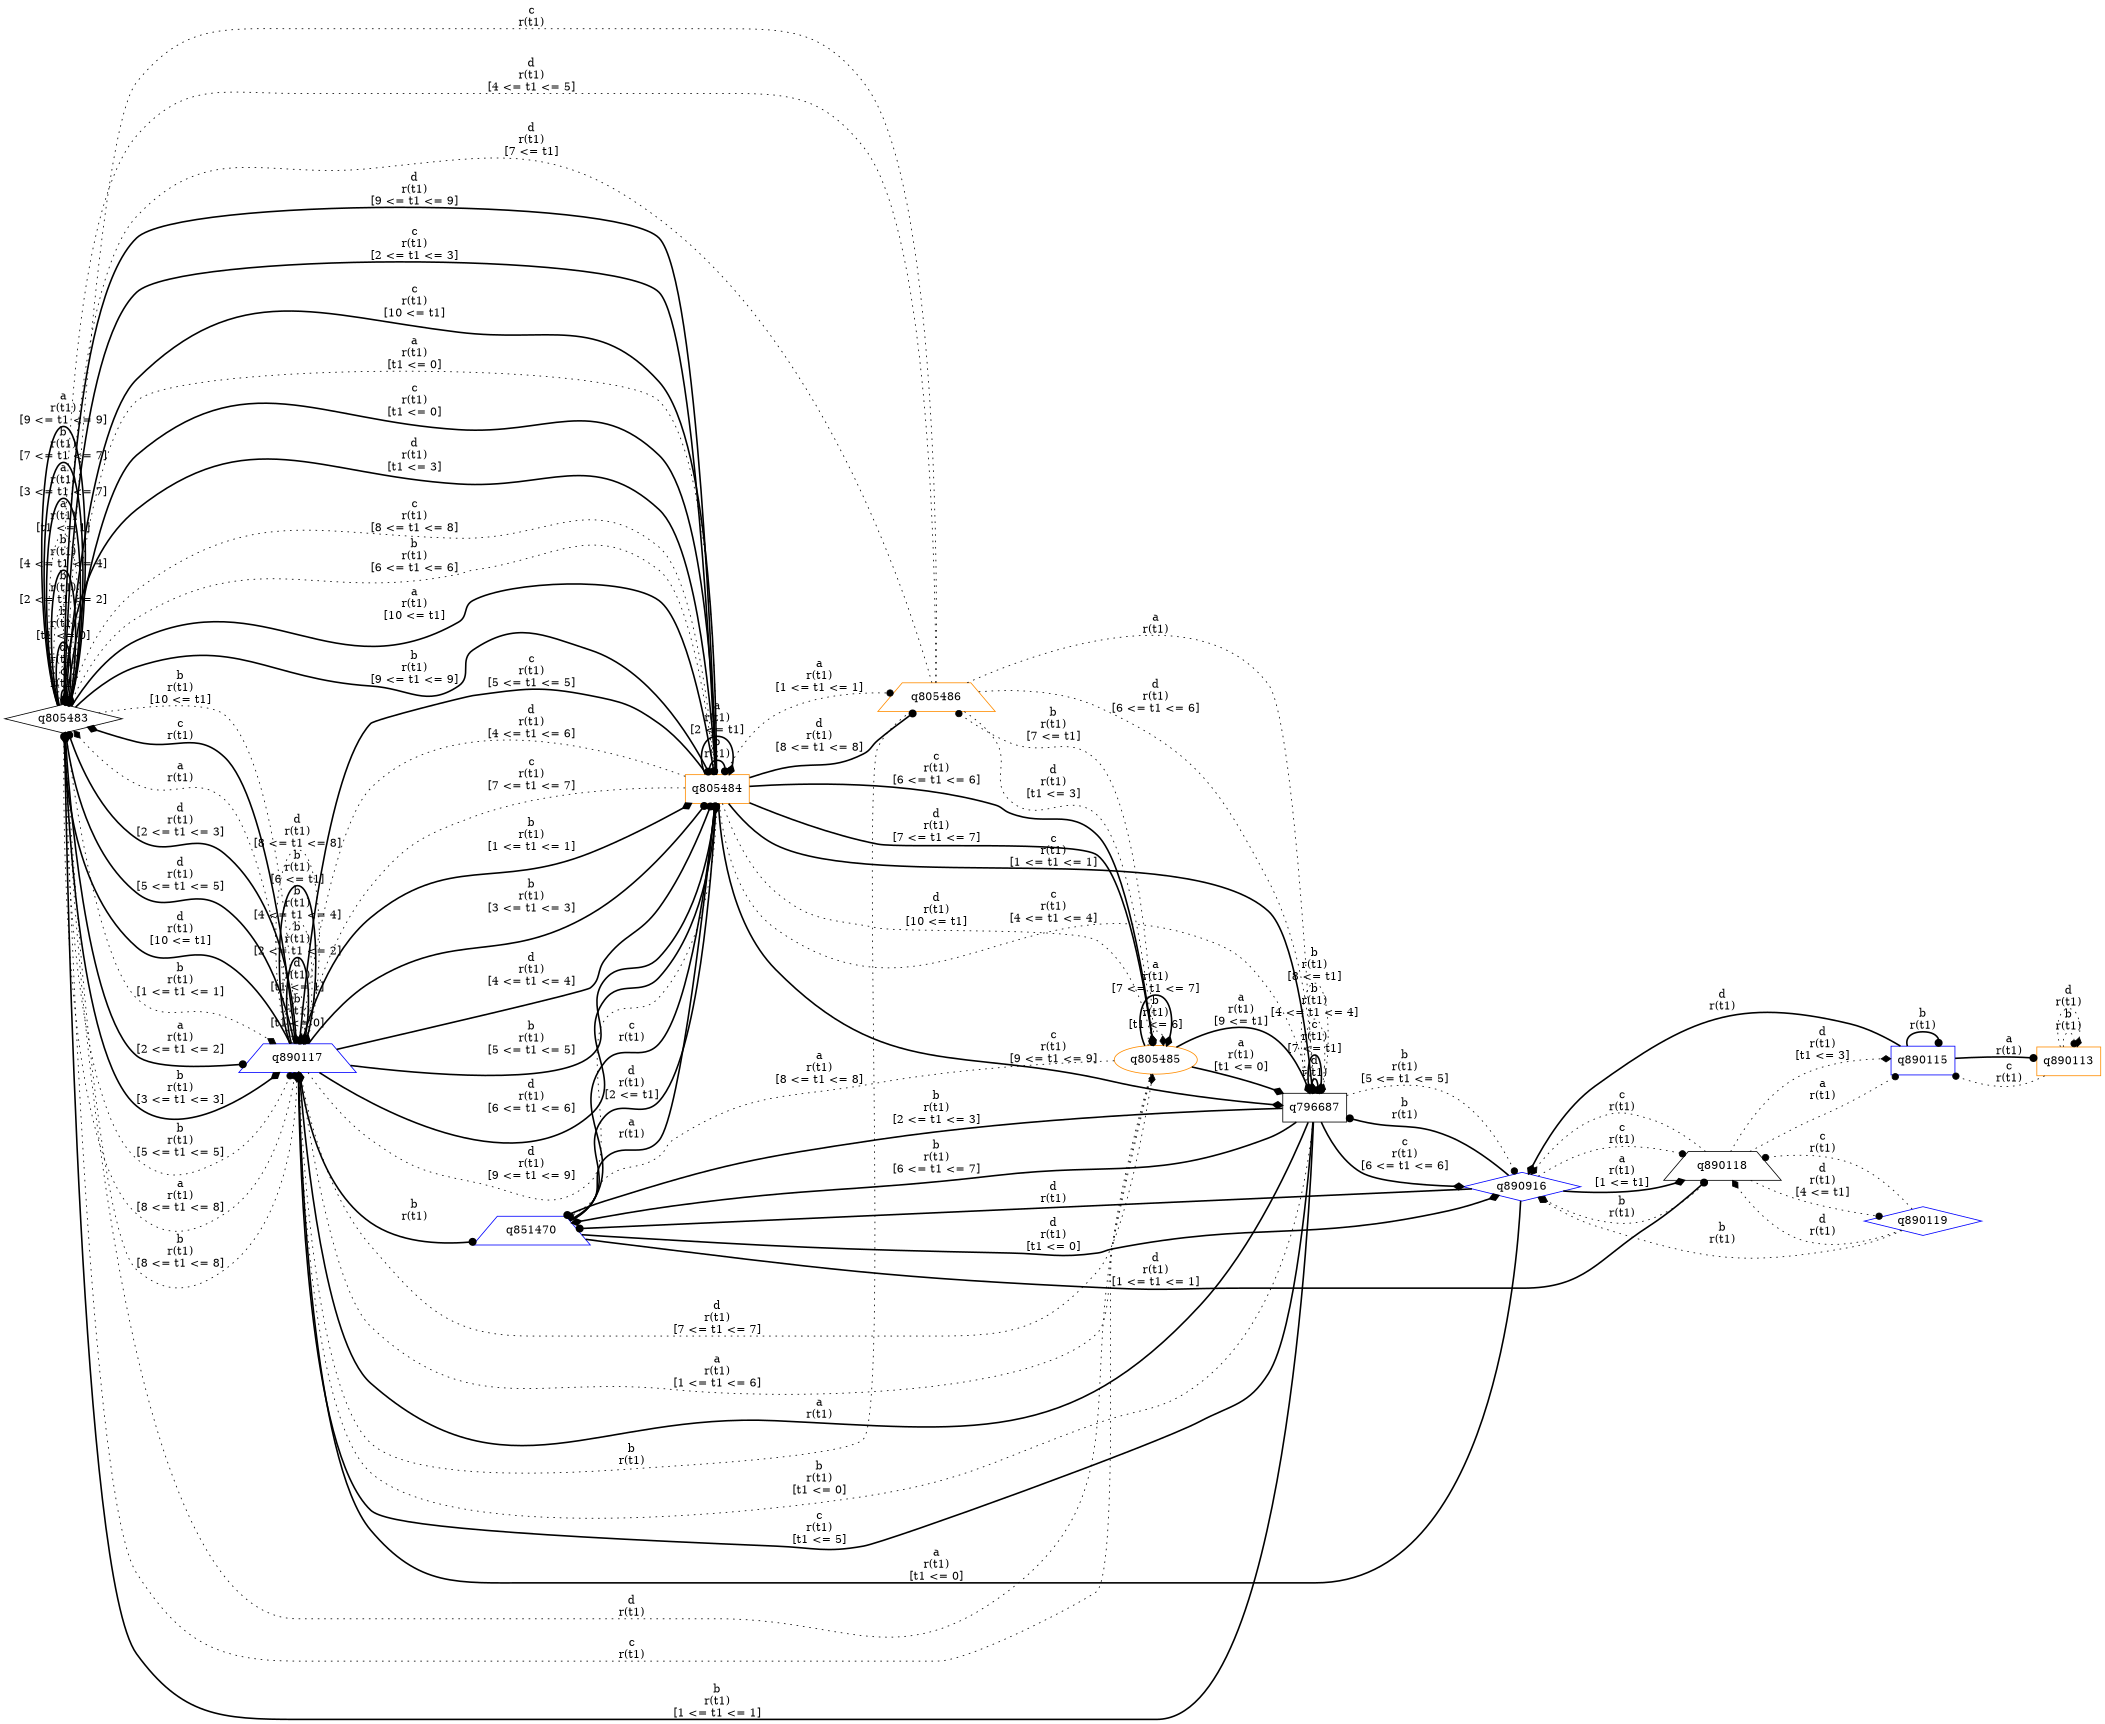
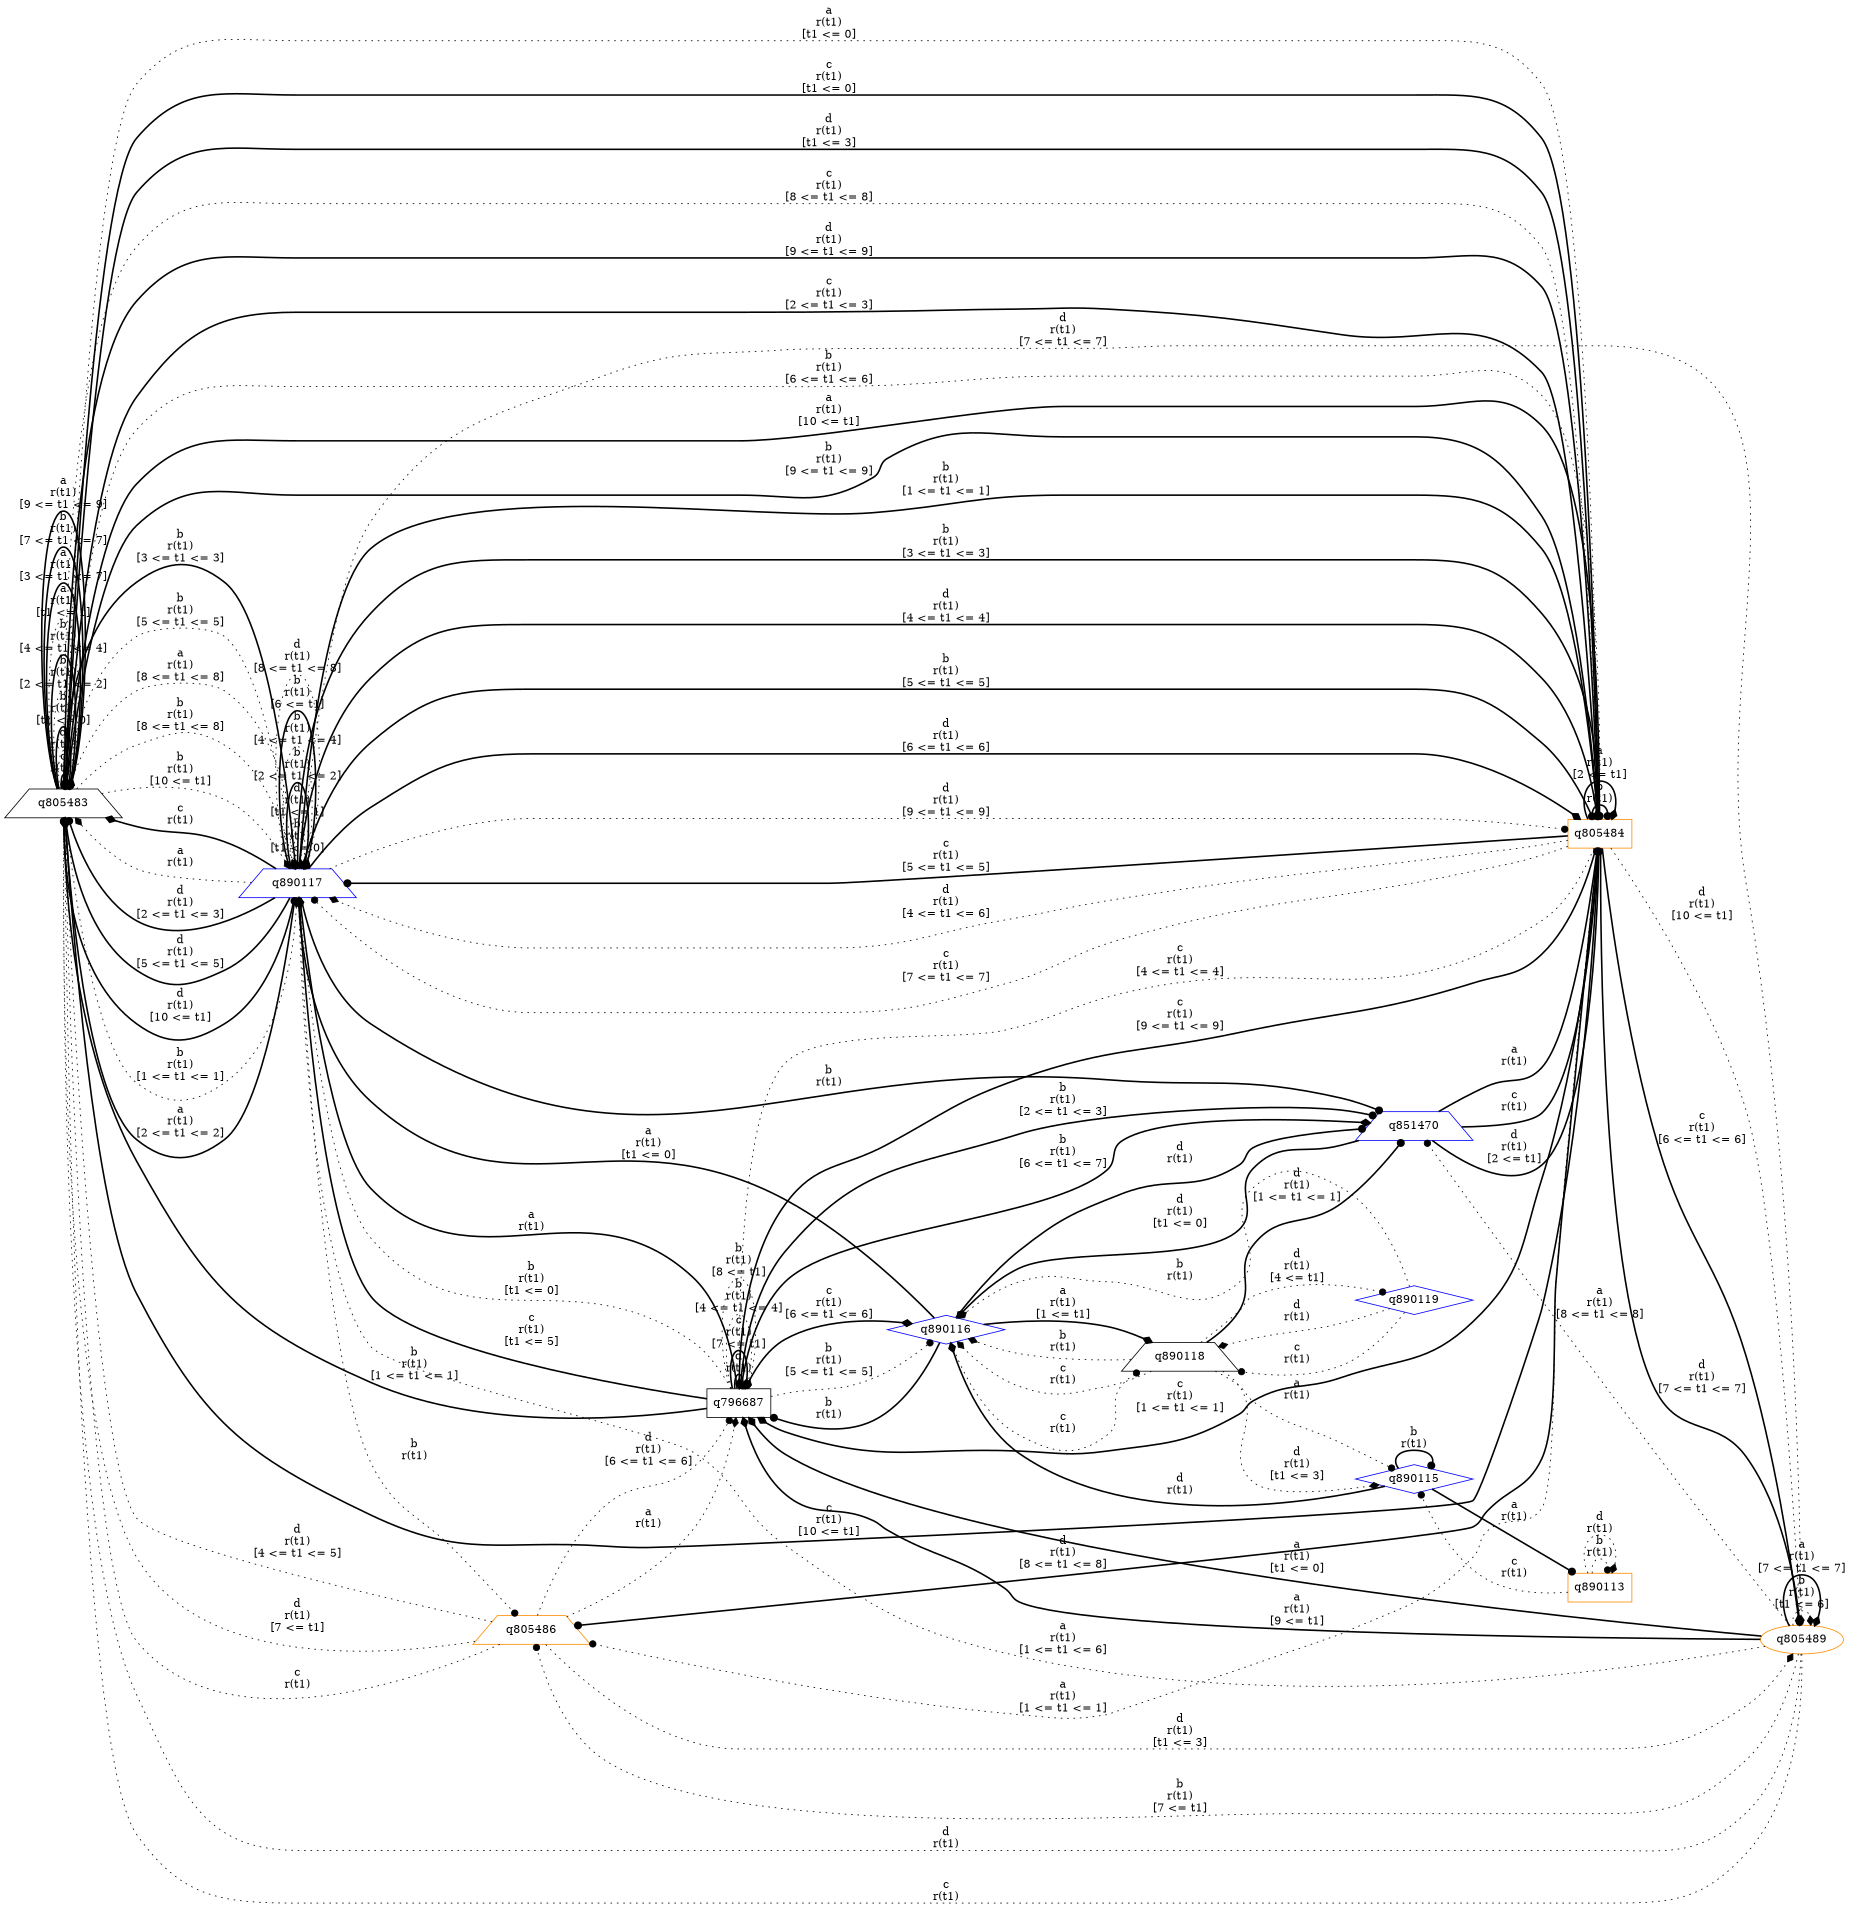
  digraph {
    rankdir=LR
    node [color=blue shape=trapezium]
    edge [arrowhead=diamond style=bold]
-   n1 [color=black label=q805483 shape=diamond]
+   n1 [color=black label=q805483]
    n2 [label=q890117]
    n3 [color=darkorange label=q805484 shape=box]
-   n4 [color=darkorange label=q805485 shape=ellipse]
+   n4 [color=darkorange label=q805489 shape=ellipse]
    n5 [label=q851470]
    n6 [color=darkorange label=q805486]
    n7 [color=black label=q796687 shape=box]
-   n8 [label=q890916 shape=diamond]
+   n8 [label=q890116 shape=diamond]
    n9 [color=black label=q890118]
-   n10 [label=q890115 shape=box]
+   n10 [label=q890115 shape=diamond]
    n11 [label=q890119 shape=diamond]
    n12 [color=darkorange label=q890113 shape=box]
    n1 -> n1 [label="c\nr(t1)\n"]
    n1 -> n1 [arrowhead=dot label="d\nr(t1)\n" style=dotted]
    n1 -> n1 [label="b\nr(t1)\n[t1 <= 0]"]
    n1 -> n1 [label="b\nr(t1)\n[2 <= t1 <= 2]" style=dotted]
    n1 -> n1 [label="b\nr(t1)\n[4 <= t1 <= 4]"]
    n1 -> n1 [arrowhead=dot label="a\nr(t1)\n[t1 <= 1]" style=dotted]
    n1 -> n1 [arrowhead=dot label="a\nr(t1)\n[3 <= t1 <= 7]"]
    n1 -> n1 [label="b\nr(t1)\n[7 <= t1 <= 7]"]
    n1 -> n1 [label="a\nr(t1)\n[9 <= t1 <= 9]"]
    n1 -> n2 [label="b\nr(t1)\n[1 <= t1 <= 1]" style=dotted]
    n1 -> n2 [arrowhead=dot label="a\nr(t1)\n[2 <= t1 <= 2]"]
    n1 -> n2 [label="b\nr(t1)\n[3 <= t1 <= 3]"]
    n1 -> n2 [arrowhead=dot label="b\nr(t1)\n[5 <= t1 <= 5]" style=dotted]
    n1 -> n2 [arrowhead=dot label="a\nr(t1)\n[8 <= t1 <= 8]" style=dotted]
    n1 -> n2 [label="b\nr(t1)\n[8 <= t1 <= 8]" style=dotted]
    n1 -> n2 [label="b\nr(t1)\n[10 <= t1]" style=dotted]
    n1 -> n3 [arrowhead=dot label="b\nr(t1)\n[6 <= t1 <= 6]" style=dotted]
    n1 -> n3 [arrowhead=dot label="a\nr(t1)\n[10 <= t1]"]
    n1 -> n3 [arrowhead=dot label="b\nr(t1)\n[9 <= t1 <= 9]"]
    n2 -> n1 [label="c\nr(t1)\n"]
    n2 -> n1 [label="a\nr(t1)\n" style=dotted]
    n2 -> n1 [arrowhead=dot label="d\nr(t1)\n[2 <= t1 <= 3]"]
    n2 -> n1 [label="d\nr(t1)\n[5 <= t1 <= 5]"]
    n2 -> n1 [arrowhead=dot label="d\nr(t1)\n[10 <= t1]"]
    n2 -> n2 [label="b\nr(t1)\n[t1 <= 0]" style=dotted]
    n2 -> n2 [arrowhead=dot label="d\nr(t1)\n[t1 <= 1]" style=dotted]
    n2 -> n2 [label="b\nr(t1)\n[2 <= t1 <= 2]"]
    n2 -> n2 [arrowhead=dot label="b\nr(t1)\n[4 <= t1 <= 4]" style=dotted]
    n2 -> n2 [label="b\nr(t1)\n[6 <= t1]"]
    n2 -> n2 [arrowhead=dot label="d\nr(t1)\n[8 <= t1 <= 8]" style=dotted]
    n2 -> n3 [label="b\nr(t1)\n[1 <= t1 <= 1]"]
    n2 -> n3 [arrowhead=dot label="b\nr(t1)\n[3 <= t1 <= 3]"]
    n2 -> n3 [arrowhead=dot label="d\nr(t1)\n[4 <= t1 <= 4]"]
    n2 -> n3 [arrowhead=dot label="b\nr(t1)\n[5 <= t1 <= 5]"]
    n2 -> n3 [label="d\nr(t1)\n[6 <= t1 <= 6]"]
    n2 -> n3 [arrowhead=dot label="d\nr(t1)\n[9 <= t1 <= 9]" style=dotted]
    n2 -> n4 [label="d\nr(t1)\n[7 <= t1 <= 7]" style=dotted]
    n2 -> n5 [arrowhead=dot label="b\nr(t1)\n"]
    n3 -> n1 [arrowhead=dot label="a\nr(t1)\n[t1 <= 0]" style=dotted]
    n3 -> n1 [arrowhead=dot label="c\nr(t1)\n[t1 <= 0]"]
    n3 -> n1 [arrowhead=dot label="d\nr(t1)\n[t1 <= 3]"]
    n3 -> n1 [label="c\nr(t1)\n[8 <= t1 <= 8]" style=dotted]
    n3 -> n1 [label="d\nr(t1)\n[9 <= t1 <= 9]"]
    n3 -> n1 [label="c\nr(t1)\n[2 <= t1 <= 3]"]
    n3 -> n1 [label="c\nr(t1)\n[10 <= t1]"]
    n3 -> n2 [arrowhead=dot label="c\nr(t1)\n[5 <= t1 <= 5]"]
    n3 -> n2 [label="d\nr(t1)\n[4 <= t1 <= 6]" style=dotted]
    n3 -> n2 [arrowhead=dot label="c\nr(t1)\n[7 <= t1 <= 7]" style=dotted]
    n3 -> n3 [arrowhead=dot label="b\nr(t1)\n"]
    n3 -> n3 [label="a\nr(t1)\n[2 <= t1]"]
    n3 -> n4 [label="c\nr(t1)\n[6 <= t1 <= 6]"]
    n3 -> n4 [arrowhead=dot label="d\nr(t1)\n[7 <= t1 <= 7]"]
    n3 -> n4 [label="d\nr(t1)\n[10 <= t1]" style=dotted]
    n3 -> n6 [arrowhead=dot label="a\nr(t1)\n[1 <= t1 <= 1]" style=dotted]
    n3 -> n6 [arrowhead=dot label="d\nr(t1)\n[8 <= t1 <= 8]"]
    n3 -> n7 [label="c\nr(t1)\n[1 <= t1 <= 1]"]
    n3 -> n7 [label="c\nr(t1)\n[4 <= t1 <= 4]" style=dotted]
    n3 -> n7 [label="c\nr(t1)\n[9 <= t1 <= 9]"]
    n4 -> n1 [arrowhead=dot label="d\nr(t1)\n" style=dotted]
    n4 -> n1 [label="c\nr(t1)\n" style=dotted]
    n4 -> n2 [label="a\nr(t1)\n[1 <= t1 <= 6]" style=dotted]
    n4 -> n4 [label="b\nr(t1)\n[t1 <= 6]" style=dotted]
    n4 -> n4 [label="a\nr(t1)\n[7 <= t1 <= 7]"]
    n4 -> n5 [arrowhead=dot label="a\nr(t1)\n[8 <= t1 <= 8]" style=dotted]
    n4 -> n6 [arrowhead=dot label="b\nr(t1)\n[7 <= t1]" style=dotted]
    n4 -> n7 [label="a\nr(t1)\n[t1 <= 0]"]
    n4 -> n7 [label="a\nr(t1)\n[9 <= t1]"]
    n5 -> n3 [arrowhead=dot label="a\nr(t1)\n"]
    n5 -> n3 [arrowhead=dot label="c\nr(t1)\n"]
    n5 -> n3 [arrowhead=dot label="d\nr(t1)\n[2 <= t1]"]
    n5 -> n8 [label="d\nr(t1)\n[t1 <= 0]"]
-   n5 -> n9 [arrowhead=dot label="d\nr(t1)\n[1 <= t1 <= 1]"]
+   n9 -> n5 [arrowhead=dot label="d\nr(t1)\n[1 <= t1 <= 1]"]
    n6 -> n1 [label="c\nr(t1)\n" style=dotted]
    n6 -> n1 [label="d\nr(t1)\n[4 <= t1 <= 5]" style=dotted]
    n6 -> n1 [label="d\nr(t1)\n[7 <= t1]" style=dotted]
-   n6 -> n2 [arrowhead=dot label="b\nr(t1)\n" style=dotted]
+   n2 -> n6 [arrowhead=dot label="b\nr(t1)\n" style=dotted]
    n6 -> n4 [label="d\nr(t1)\n[t1 <= 3]" style=dotted]
    n6 -> n7 [label="a\nr(t1)\n" style=dotted]
    n6 -> n7 [arrowhead=dot label="d\nr(t1)\n[6 <= t1 <= 6]" style=dotted]
    n7 -> n1 [label="b\nr(t1)\n[1 <= t1 <= 1]"]
    n7 -> n2 [label="a\nr(t1)\n"]
    n7 -> n2 [label="b\nr(t1)\n[t1 <= 0]" style=dotted]
    n7 -> n2 [label="c\nr(t1)\n[t1 <= 5]"]
    n7 -> n5 [label="b\nr(t1)\n[6 <= t1 <= 7]"]
    n7 -> n5 [arrowhead=dot label="b\nr(t1)\n[2 <= t1 <= 3]"]
    n7 -> n7 [arrowhead=dot label="d\nr(t1)\n"]
    n7 -> n7 [label="c\nr(t1)\n[7 <= t1]"]
    n7 -> n7 [arrowhead=dot label="b\nr(t1)\n[4 <= t1 <= 4]" style=dotted]
    n7 -> n7 [label="b\nr(t1)\n[8 <= t1]" style=dotted]
    n7 -> n8 [label="c\nr(t1)\n[6 <= t1 <= 6]"]
    n7 -> n8 [arrowhead=dot label="b\nr(t1)\n[5 <= t1 <= 5]" style=dotted]
    n8 -> n2 [label="a\nr(t1)\n[t1 <= 0]"]
    n8 -> n5 [arrowhead=dot label="d\nr(t1)\n"]
    n8 -> n7 [arrowhead=dot label="b\nr(t1)\n"]
    n8 -> n9 [arrowhead=dot label="c\nr(t1)\n" style=dotted]
    n8 -> n9 [label="a\nr(t1)\n[1 <= t1]"]
    n9 -> n8 [label="b\nr(t1)\n" style=dotted]
    n9 -> n8 [label="c\nr(t1)\n" style=dotted]
    n9 -> n10 [arrowhead=dot label="a\nr(t1)\n" style=dotted]
    n9 -> n10 [label="d\nr(t1)\n[t1 <= 3]" style=dotted]
    n9 -> n11 [arrowhead=dot label="d\nr(t1)\n[4 <= t1]" style=dotted]
    n10 -> n8 [label="d\nr(t1)\n"]
    n10 -> n10 [arrowhead=dot label="b\nr(t1)\n"]
    n10 -> n12 [arrowhead=dot label="a\nr(t1)\n"]
    n11 -> n8 [label="b\nr(t1)\n" style=dotted]
    n11 -> n9 [label="d\nr(t1)\n" style=dotted]
    n11 -> n9 [arrowhead=dot label="c\nr(t1)\n" style=dotted]
    n12 -> n10 [arrowhead=dot label="c\nr(t1)\n" style=dotted]
    n12 -> n12 [arrowhead=dot label="b\nr(t1)\n" style=dotted]
    n12 -> n12 [label="d\nr(t1)\n" style=dotted]
  }
